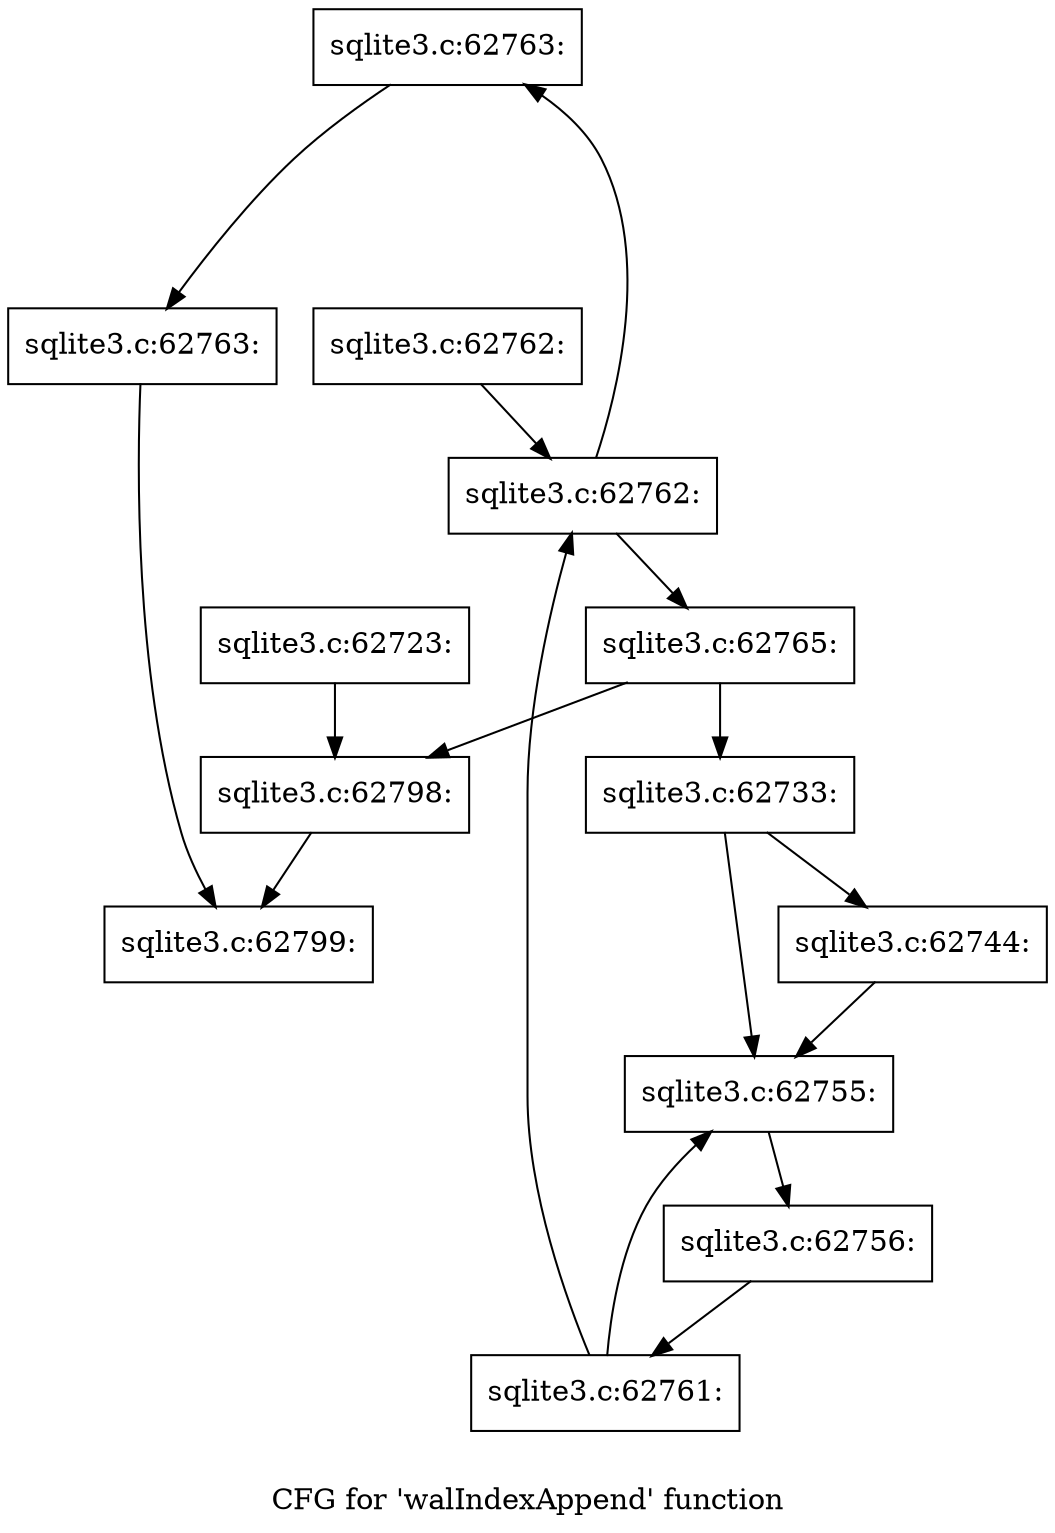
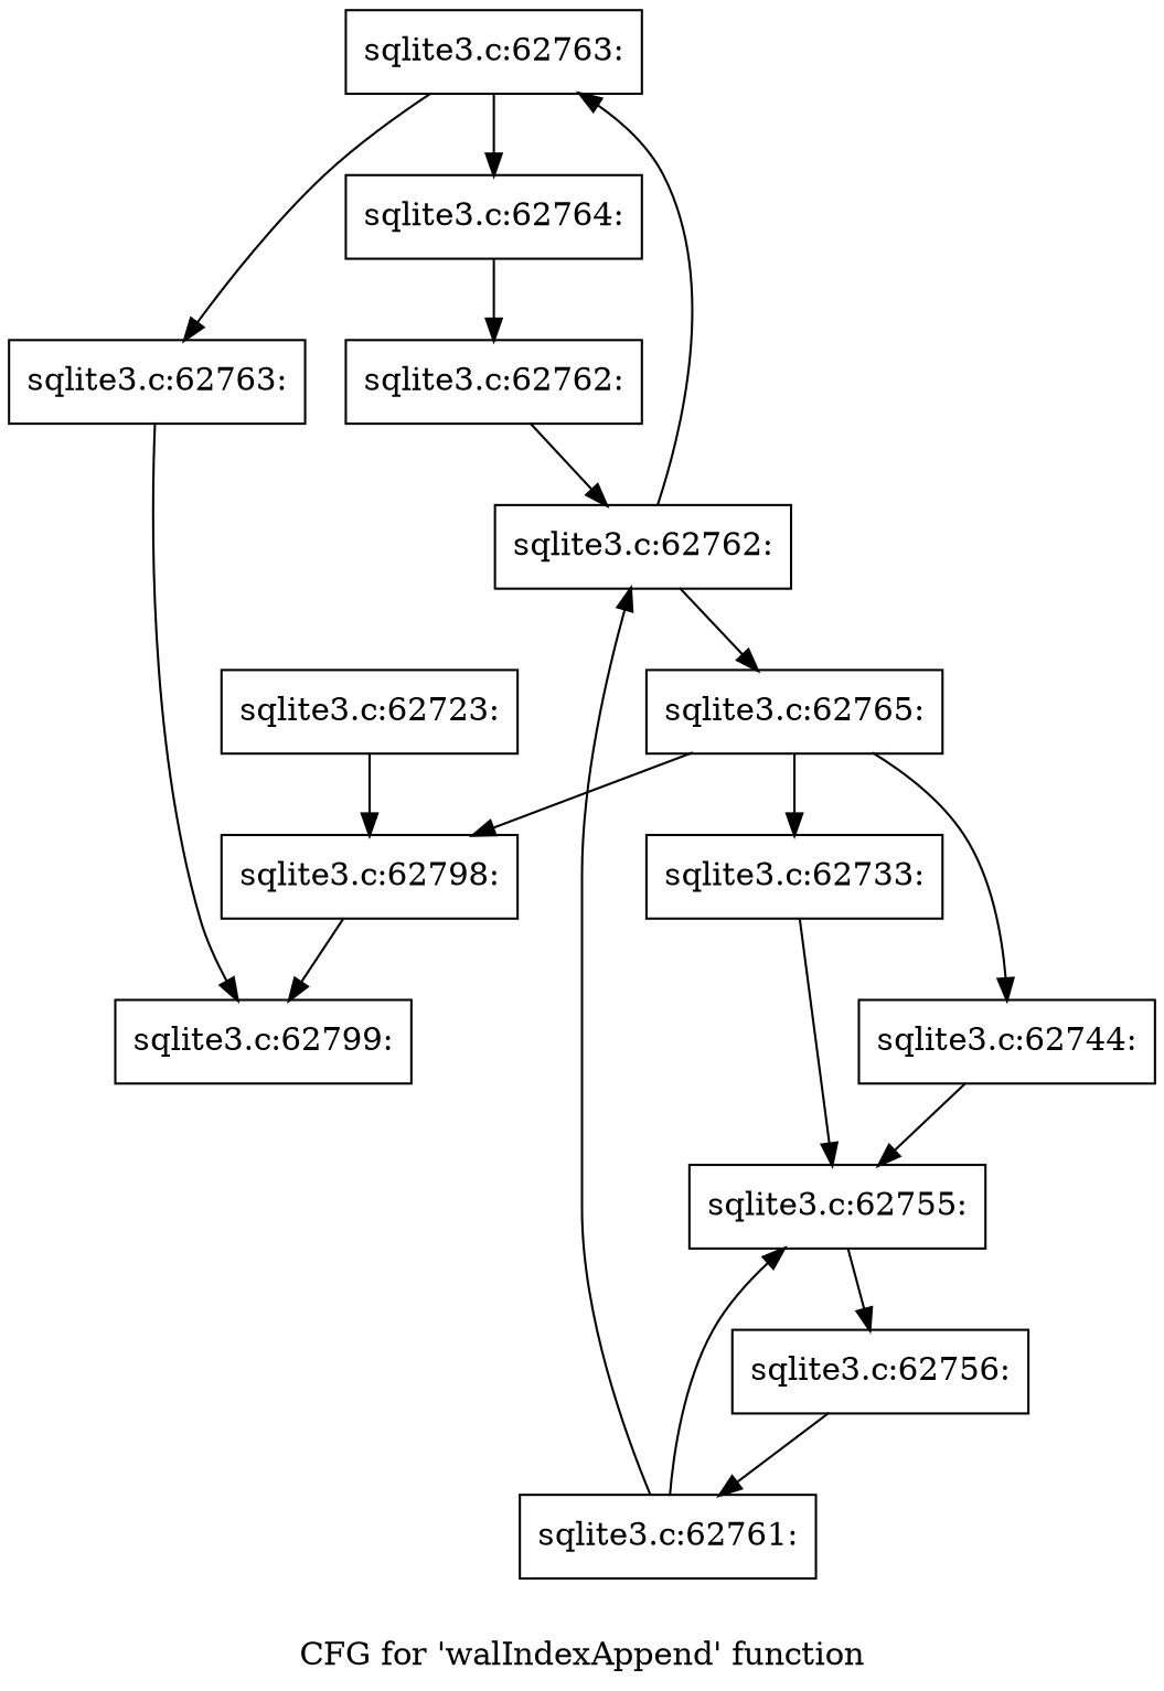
  digraph {
    label="CFG for 'walIndexAppend' function"
    node [shape=record]
    n1 [label="{sqlite3.c:62723:}"]
    n2 [label="{sqlite3.c:62798:}"]
    n3 [label="{sqlite3.c:62733:}"]
    n4 [label="{sqlite3.c:62744:}"]
    n5 [label="{sqlite3.c:62755:}"]
    n6 [label="{sqlite3.c:62799:}"]
    n7 [label="{sqlite3.c:62756:}"]
    n8 [label="{sqlite3.c:62761:}"]
    n9 [label="{sqlite3.c:62762:}"]
    n10 [label="{sqlite3.c:62763:}"]
    n11 [label="{sqlite3.c:62765:}"]
    n12 [label="{sqlite3.c:62763:}"]
+   n13 [label="{sqlite3.c:62764:}"]
    n14 [label="{sqlite3.c:62762:}"]
    n1 -> n2
    n2 -> n6
-   n3 -> n4
+   n11 -> n4
    n3 -> n5
    n4 -> n5
    n5 -> n7
    n7 -> n8
    n8 -> n5
    n8 -> n9
    n9 -> n10
    n9 -> n11
    n10 -> n12
+   n10 -> n13
    n11 -> n2
    n11 -> n3
    n12 -> n6
+   n13 -> n14
    n14 -> n9
  }
